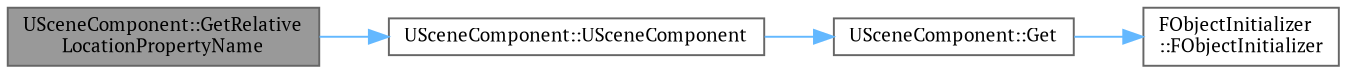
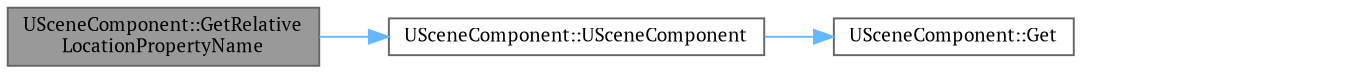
  digraph {
    fontname="PT Serif"
    rankdir=LR
    node [color=grey40 fillcolor=white fontname="PT Serif" fontsize=10 shape=box style=filled]
    edge [color=steelblue1 fontname="PT Serif" fontsize=10 labelfontname=Helvetica labelfontsize=10 style=solid]
    n1 [color=gray40 fillcolor=grey60 fontcolor=black height=0.2 label="USceneComponent::GetRelative\lLocationPropertyName" width=0.4]
    n2 [height=0.2 label="USceneComponent::USceneComponent" width=0.4]
    n3 [height=0.2 label="USceneComponent::Get" width=0.4]
-   n4 [height=0.2 label="FObjectInitializer\l::FObjectInitializer" width=0.4]
    n1 -> n2
    n2 -> n3
-   n3 -> n4
  }
